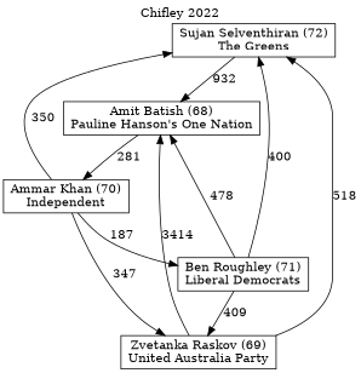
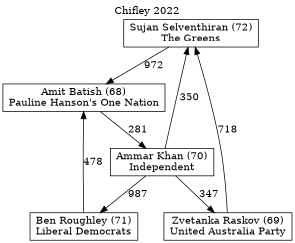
  digraph {
    label="Chifley 2022"
    labelloc=t
    mclimit=10
    node [shape=box]
    n1 [label="Sujan Selventhiran (72)\nThe Greens"]
    n2 [label="Amit Batish (68)\nPauline Hanson's One Nation"]
    n3 [label="Ammar Khan (70)\nIndependent"]
    n4 [label="Zvetanka Raskov (69)\nUnited Australia Party"]
    n5 [label="Ben Roughley (71)\nLiberal Democrats"]
-   n1 -> n2 [label=932]
+   n1 -> n2 [label=972]
    n2 -> n3 [label=281]
    n3 -> n1 [label=350]
    n3 -> n4 [label=347]
-   n3 -> n5 [label=187]
-   n4 -> n1 [label=518]
-   n4 -> n2 [label=3414]
-   n5 -> n1 [label=400]
+   n3 -> n5 [label=987]
+   n4 -> n1 [label=718]
    n5 -> n2 [label=478]
-   n5 -> n4 [label=409]
  }
